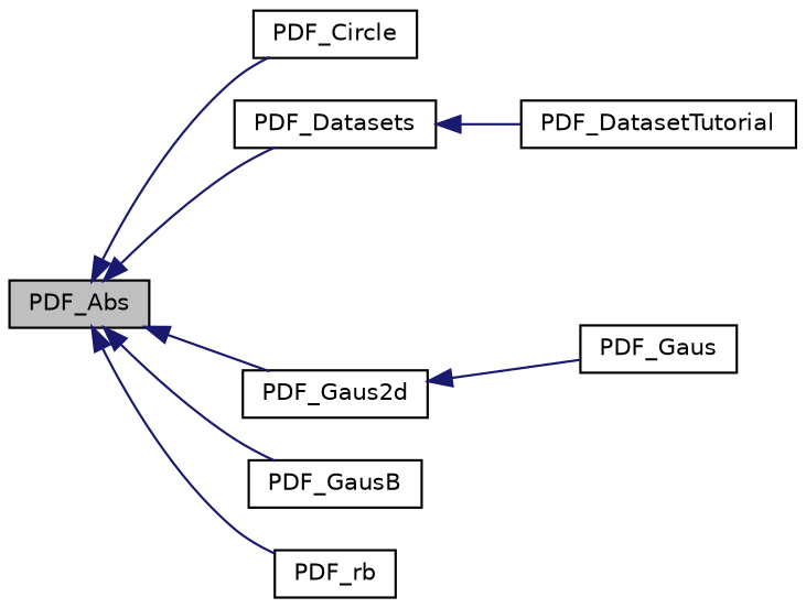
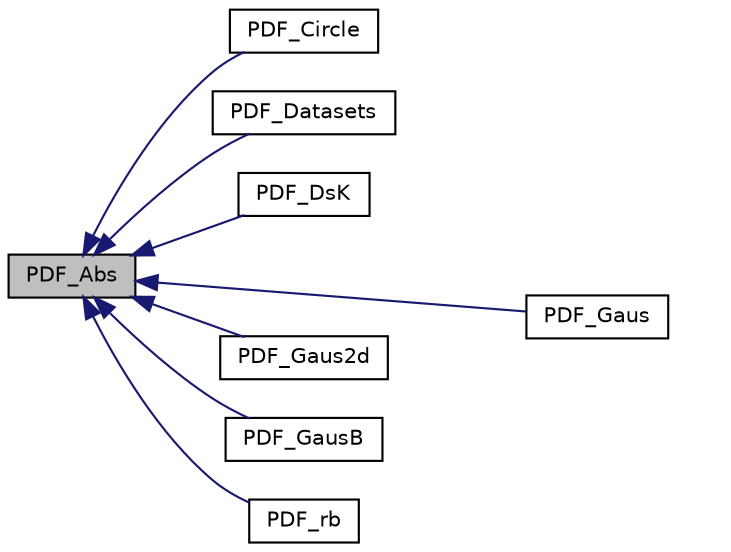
  digraph {
    rankdir=LR
    node [color=black fillcolor=white fontname=Helvetica fontsize=10 shape=record style=filled]
    edge [color=midnightblue dir=back fontname=Helvetica fontsize=10 labelfontname=Helvetica labelfontsize=10 style=solid]
    n1 [fillcolor=grey75 fontcolor=black height=0.2 label=PDF_Abs width=0.4]
    n2 [height=0.2 label=PDF_Circle width=0.4]
    n3 [height=0.2 label=PDF_Datasets width=0.4]
+   n4 [height=0.2 label=PDF_DsK width=0.4]
    n5 [height=0.2 label=PDF_Gaus width=0.4]
    n6 [height=0.2 label=PDF_Gaus2d width=0.4]
    n7 [height=0.2 label=PDF_GausB width=0.4]
    n8 [height=0.2 label=PDF_rb width=0.4]
-   n9 [height=0.2 label=PDF_DatasetTutorial width=0.4]
    n1 -> n2
    n1 -> n3
-   n6 -> n5
+   n1 -> n4
+   n1 -> n5
    n1 -> n6
    n1 -> n7
    n1 -> n8
-   n3 -> n9
  }
